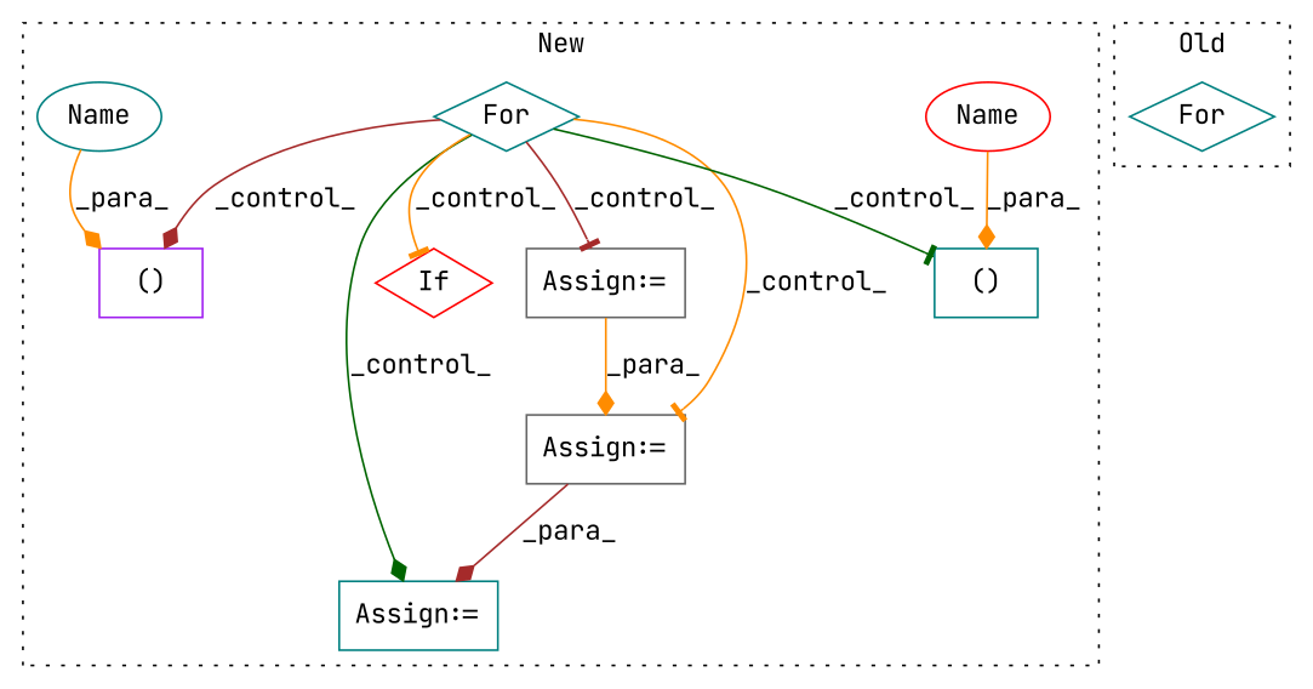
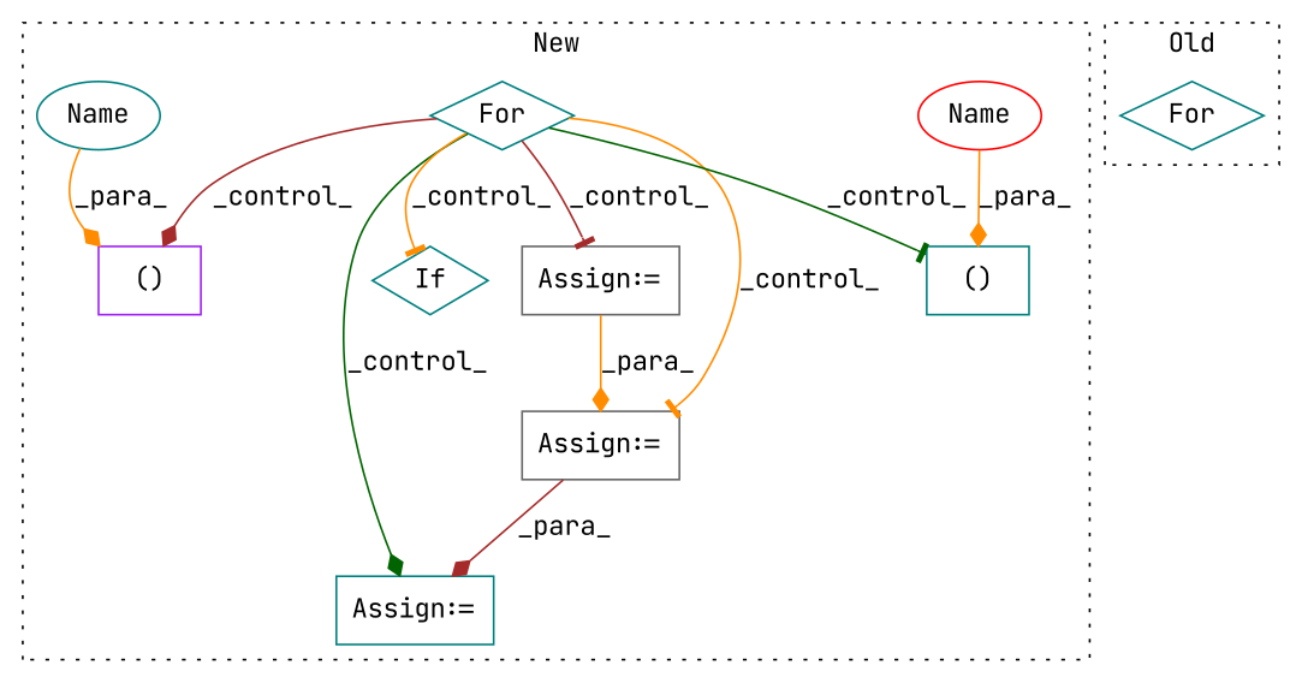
  digraph {
    fontname="JetBrains Mono"
    node [a=68 l=3 shape=box color=teal fontname="JetBrains Mono"]
    edge [color=darkorange arrowhead=diamond fontname="JetBrains Mono"]
    n1 [a=107 l="4,18" label=For s="3744,3767" shape=diamond]
    n2 [label="Assign:=" s=4111]
    n3 [label="Assign:=" s=3859 color=gray40]
    n4 [label="Assign:=" s=3787 color=gray40]
    n5 [a=54 label="()" s=4107 color=purple]
    n6 [a=54 label="()" s=4134]
-   n7 [a=96 l="0,22" label=If s="4174,4181" shape=diamond color=red]
+   n7 [a=96 l="0,22" label=If s="4174,4181" shape=diamond]
    n8 [a=87 label=Name s=4104 shape=ellipse]
    n9 [a=87 label=Name s=4131 shape=ellipse color=red]
    n10 [a=107 l="4,119" label=For s="3676,3915" shape=diamond]
    subgraph cluster_1 {
      label=New
      style=dotted
      n1
      n2
      n3
      n4
      n5
      n6
      n7
      n8
      n9
    }
    subgraph cluster_2 {
      label=Old
      style=dotted
      n10
    }
    n1 -> n2 [label=_control_ color=darkgreen]
    n1 -> n3 [label=_control_ arrowhead=tee]
    n1 -> n4 [label=_control_ color=brown arrowhead=tee]
    n1 -> n5 [label=_control_ color=brown]
    n1 -> n6 [label=_control_ color=darkgreen arrowhead=tee]
    n1 -> n7 [label=_control_ arrowhead=tee]
    n3 -> n2 [label=_para_ color=brown]
    n4 -> n3 [label=_para_]
    n8 -> n5 [label=_para_]
    n9 -> n6 [label=_para_]
  }
